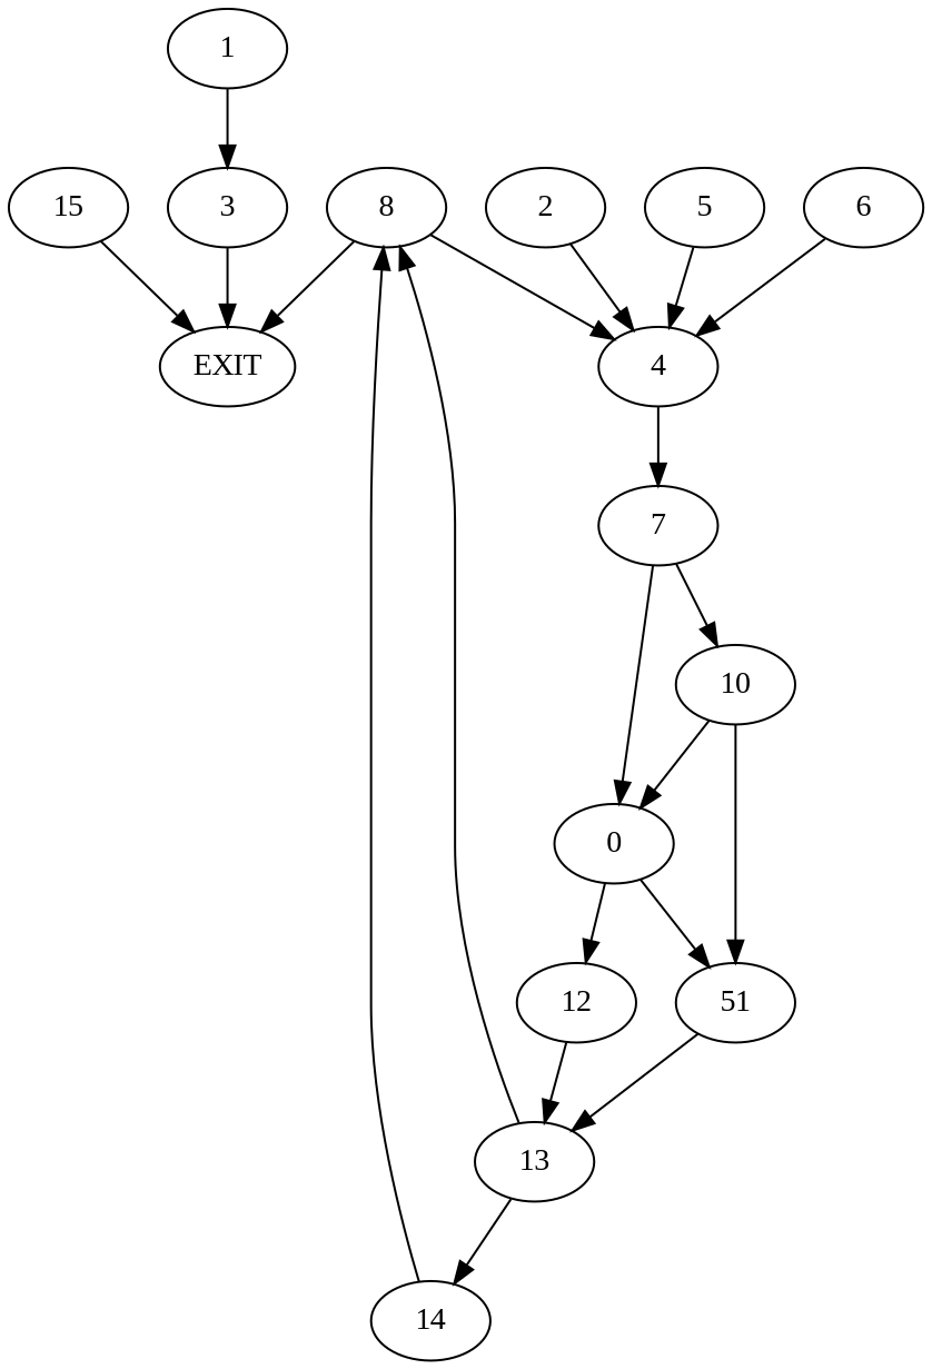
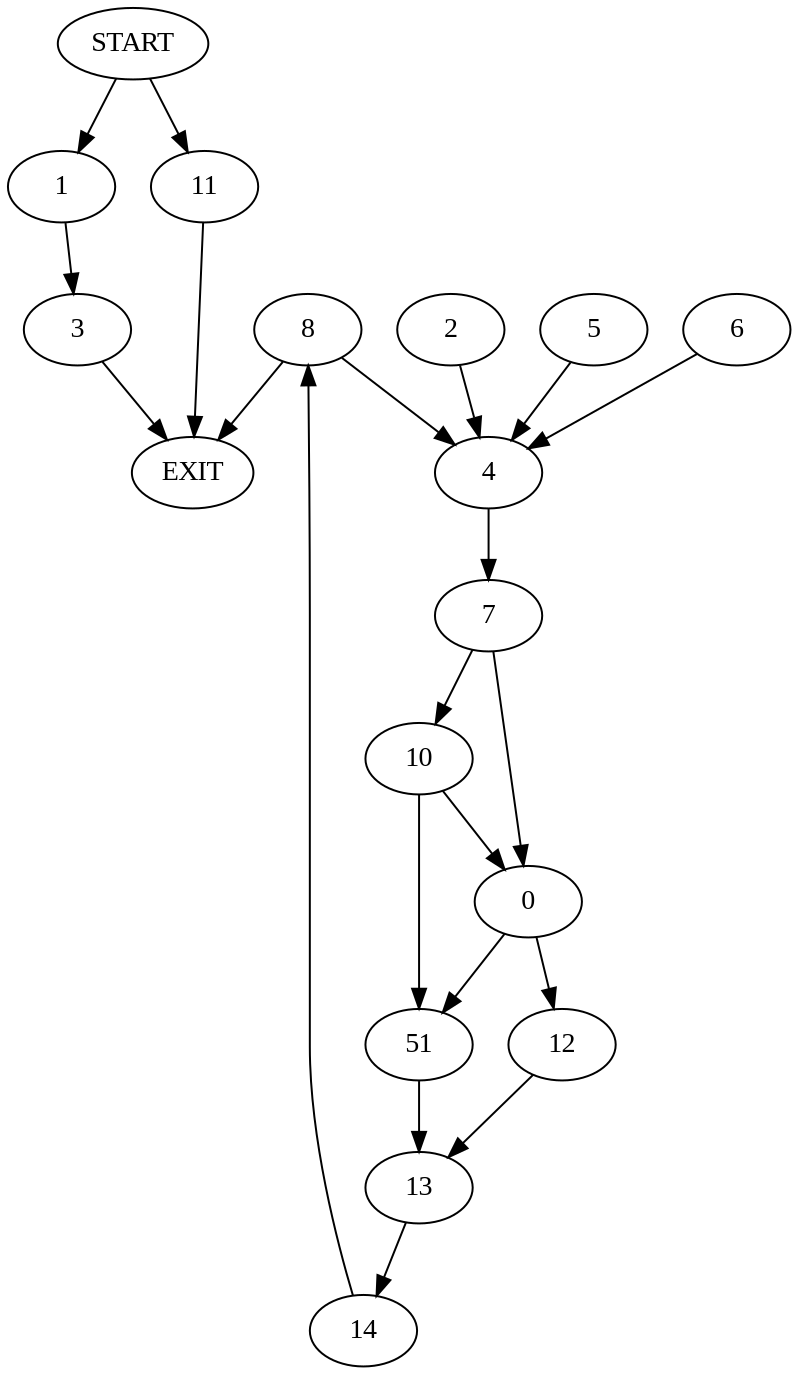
  digraph {
    fontname="Liberation Serif"
    node [fontname="Liberation Serif"]
    edge [fontname="Liberation Serif"]
+   n1 [label=START]
    1
-   15
+   15 [label=11]
    3
    n5 [label=EXIT]
    2
    4
    7
    5
    n10 [label=0]
    10
    8
    6
    n14 [label=51]
    12
    13
    14
+   n1 -> 1
+   n1 -> 15
    1 -> 3
    15 -> n5
    3 -> n5
    2 -> 4
    4 -> 7
    7 -> n10
    7 -> 10
    5 -> 4
    n10 -> n14
    n10 -> 12
    10 -> n10
    10 -> n14
    8 -> n5
    8 -> 4
    6 -> 4
    n14 -> 13
    12 -> 13
-   13 -> 8
    13 -> 14
    14 -> 8
  }
